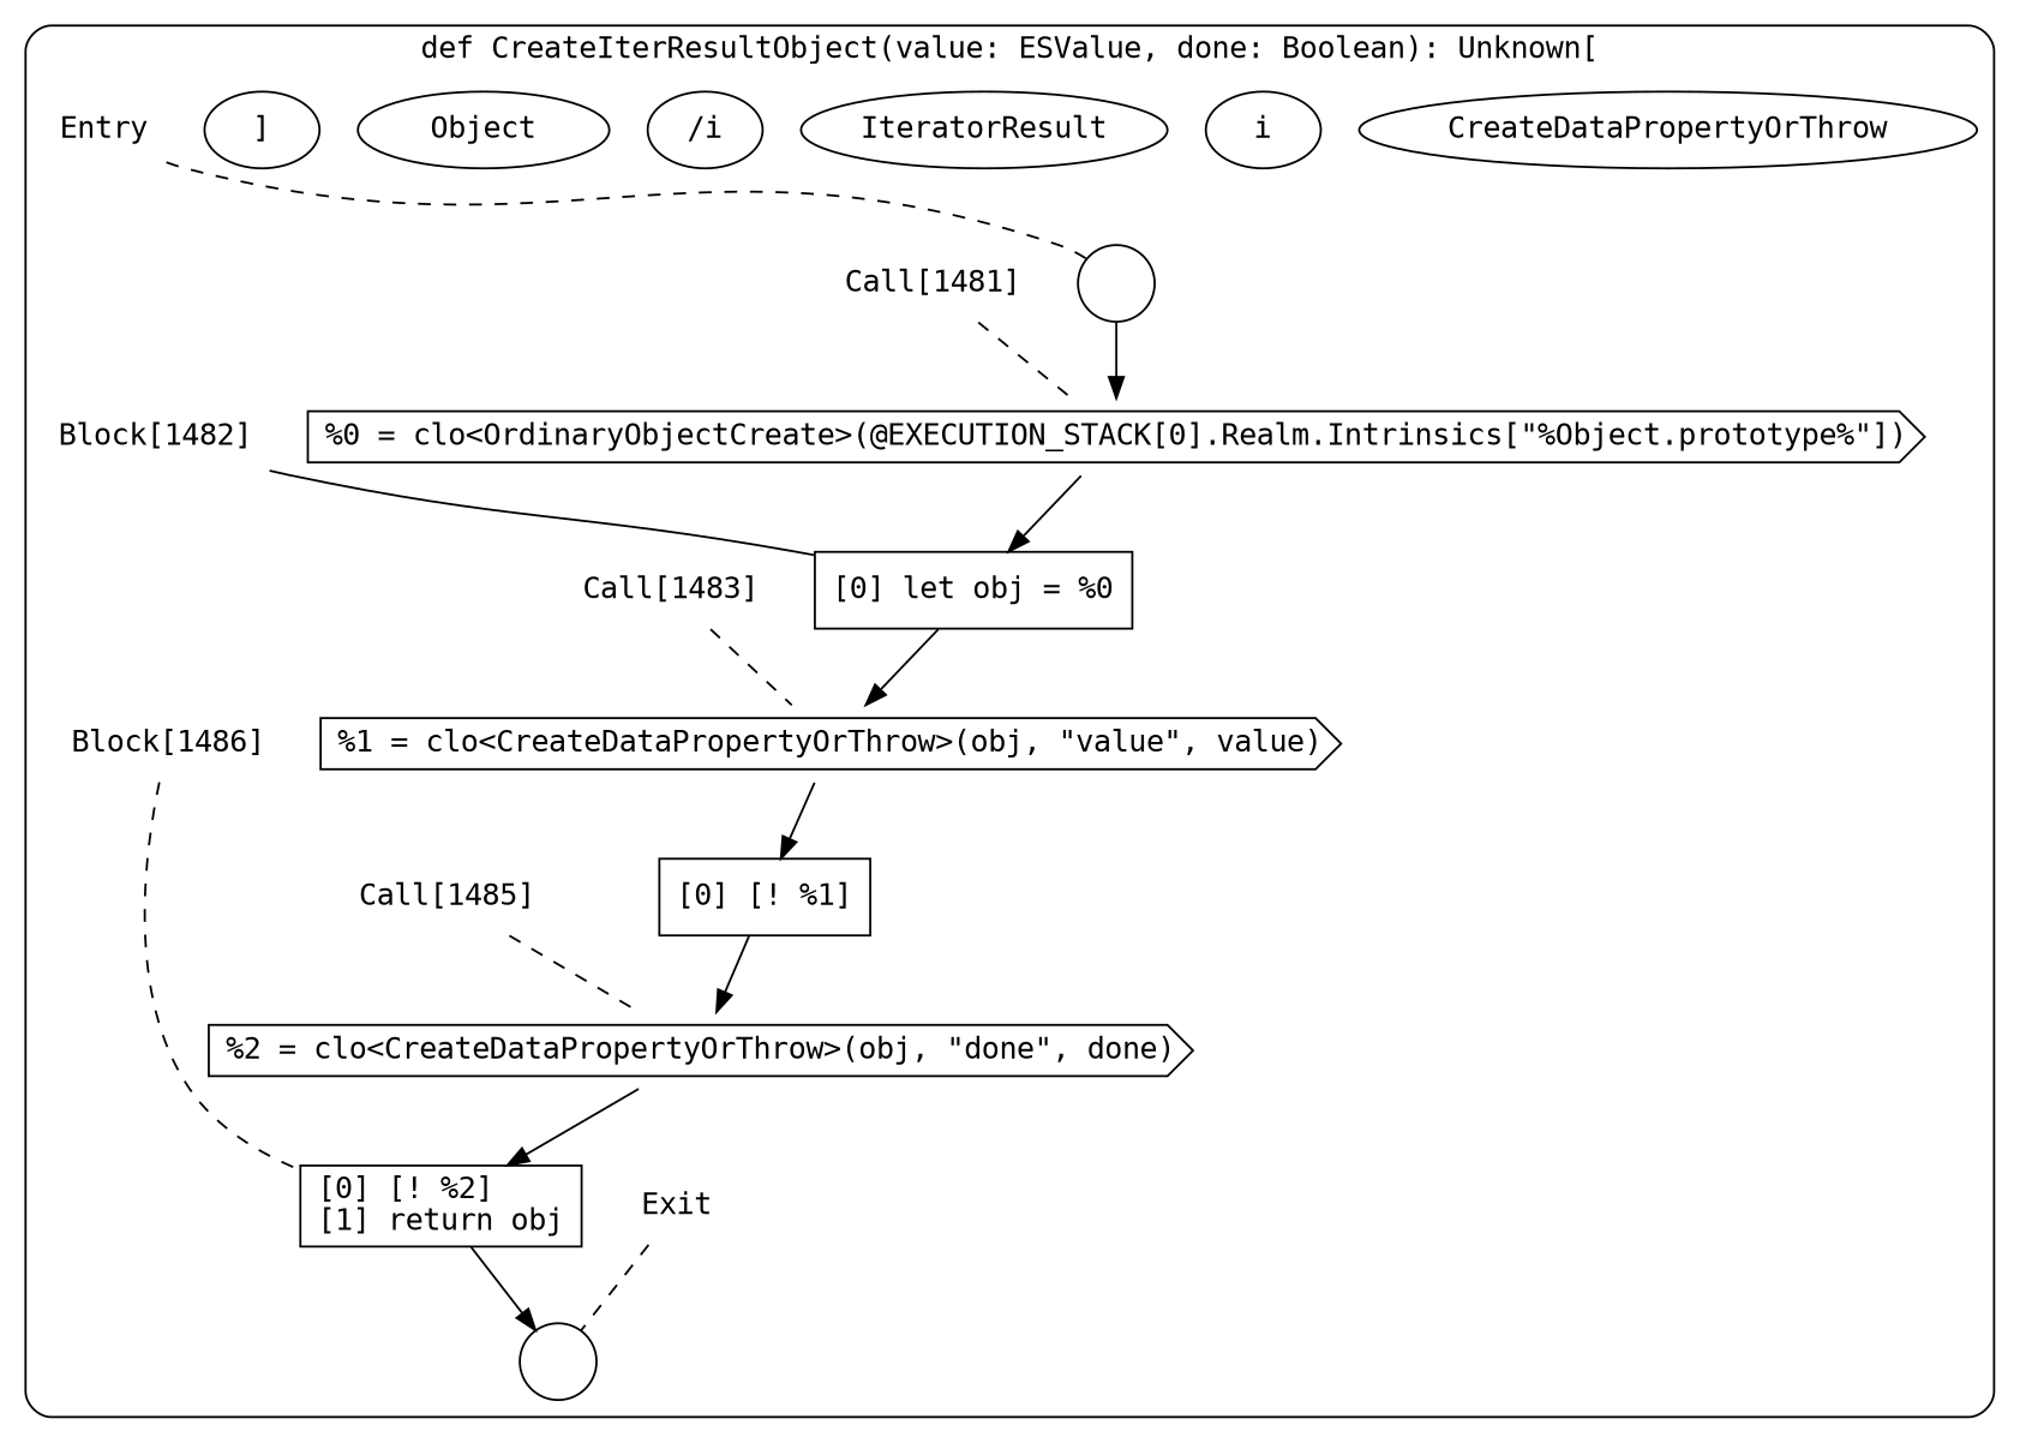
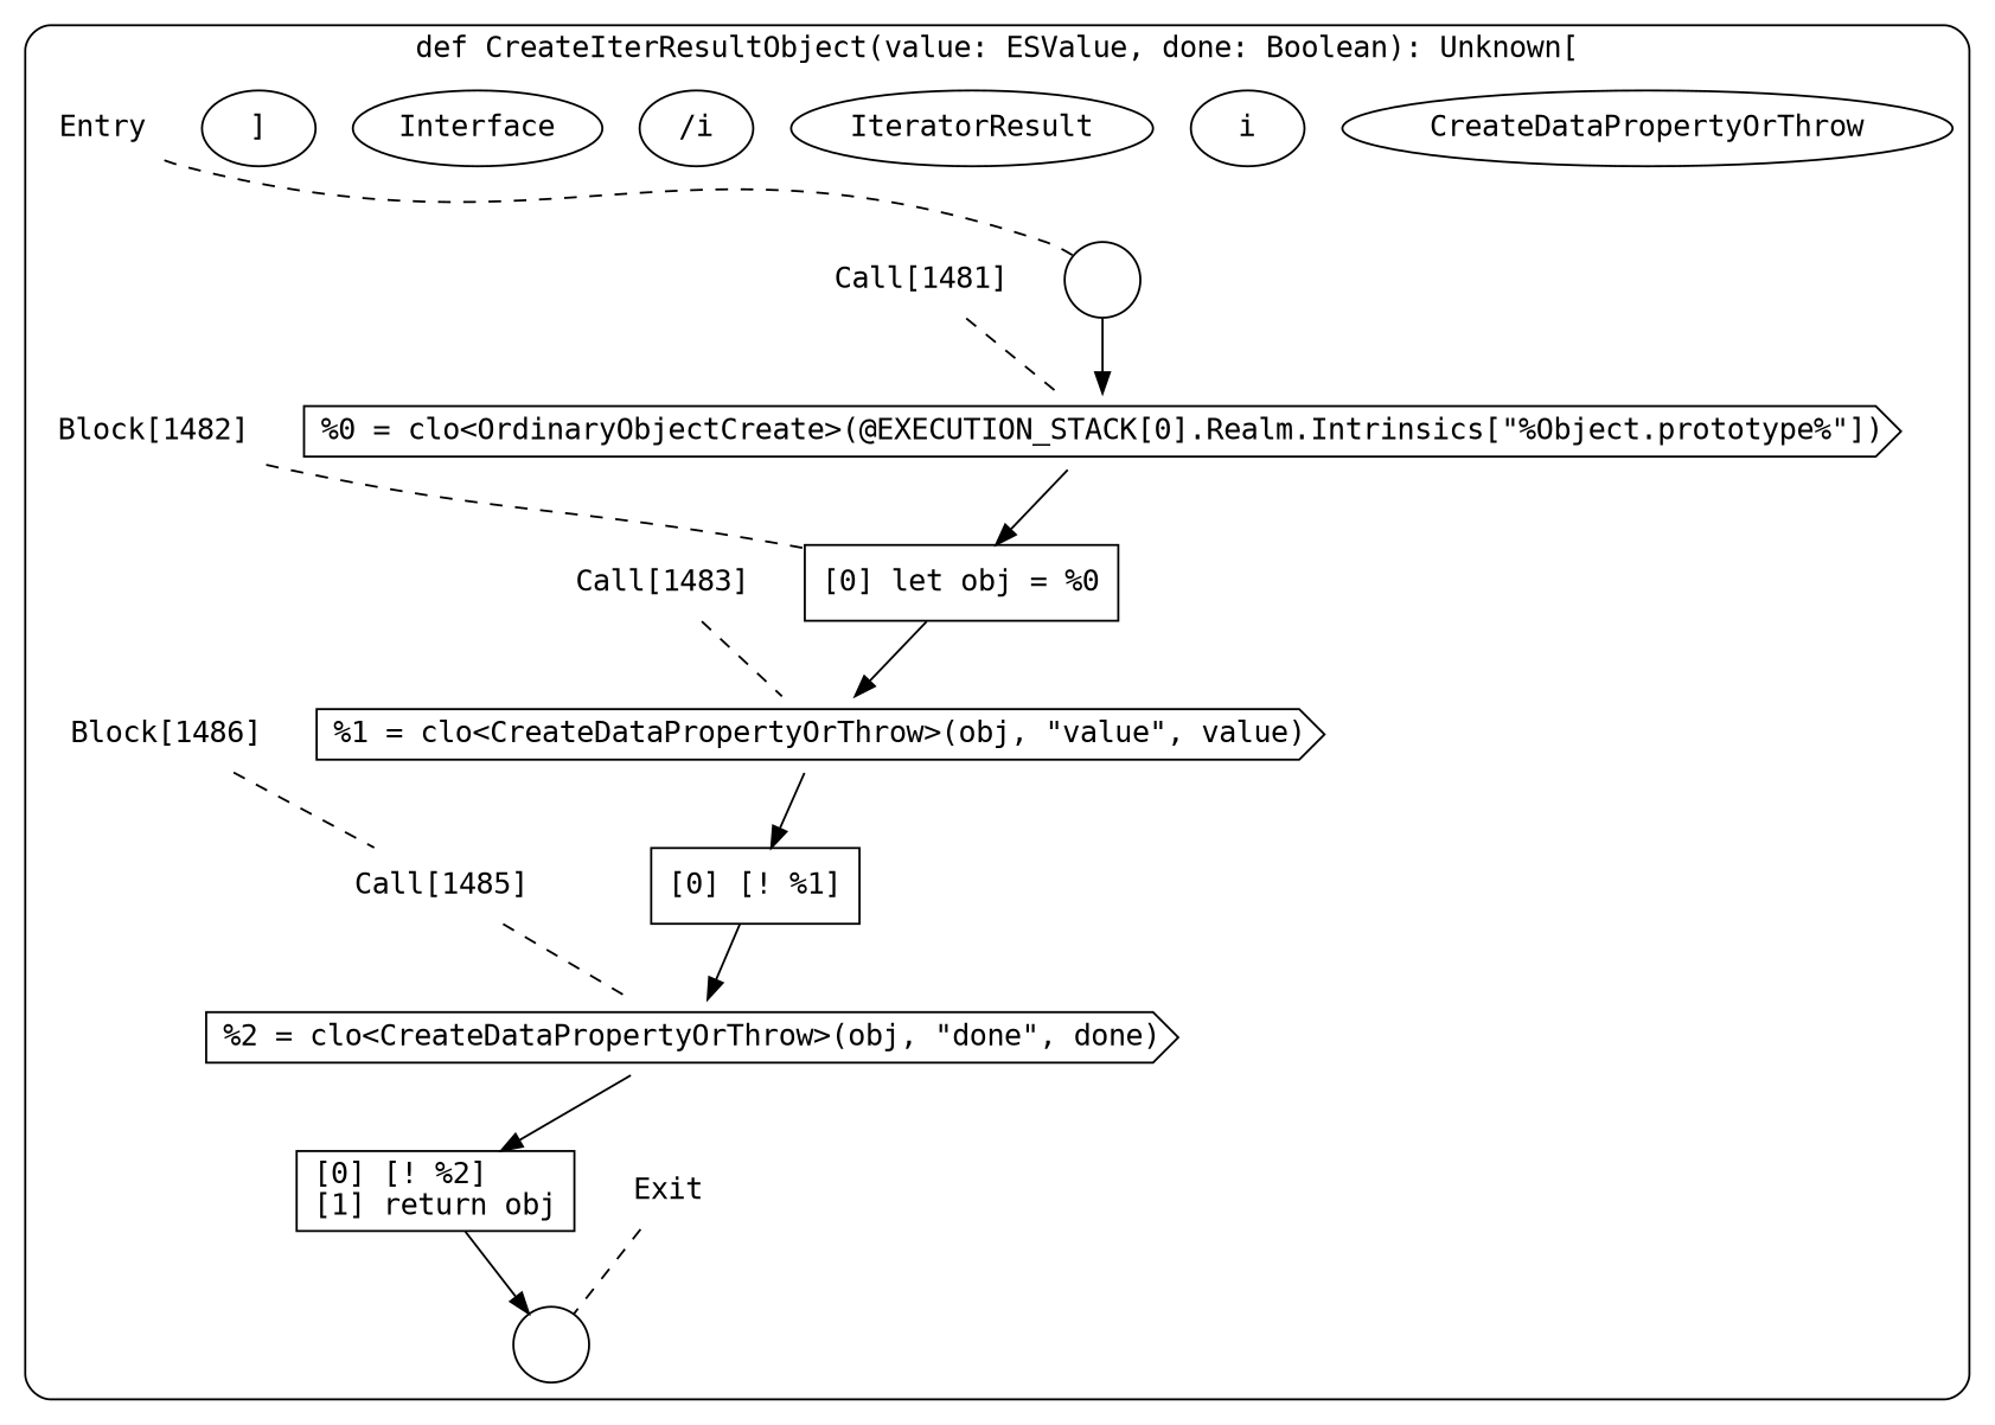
  digraph {
    fontname=Consolas
    node [fontname=Consolas shape=none]
    edge [color=black fontname=Consolas]
    n1 [label=CreateDataPropertyOrThrow shape=""]
    i [shape=""]
    IteratorResult [shape=""]
    "/i" [shape=""]
-   Interface [label=Object shape=""]
+   Interface [shape=""]
    "]" [shape=""]
    n7 [label=<<font color="black">Entry</font>>]
    n8 [color=black fillcolor=white label=" " shape=circle style=filled]
    n9 [color=black fillcolor=white label=<<font color="black">%0 = clo&lt;OrdinaryObjectCreate&gt;(@EXECUTION_STACK[0].Realm.Intrinsics[&quot;%Object.prototype%&quot;])</font>> shape=cds style=filled]
    n10 [color=black fillcolor=white label=<<font color="black">[0] let obj = %0<BR ALIGN="LEFT"/></font>> shape=box style=filled]
    n11 [label=<<font color="black">Exit</font>>]
    n12 [color=black fillcolor=white label=" " shape=circle style=filled]
    n13 [label=<<font color="black">Call[1481]</font>>]
    n14 [color=black fillcolor=white label=<<font color="black">%1 = clo&lt;CreateDataPropertyOrThrow&gt;(obj, &quot;value&quot;, value)</font>> shape=cds style=filled]
    n15 [label=<<font color="black">Block[1482]</font>>]
    n16 [color=black fillcolor=white label=<<font color="black">[0] [! %1]<BR ALIGN="LEFT"/></font>> shape=box style=filled]
    n17 [label=<<font color="black">Call[1483]</font>>]
    n18 [color=black fillcolor=white label=<<font color="black">%2 = clo&lt;CreateDataPropertyOrThrow&gt;(obj, &quot;done&quot;, done)</font>> shape=cds style=filled]
    n19 [color=black fillcolor=white label=<<font color="black">[0] [! %2]<BR ALIGN="LEFT"/>[1] return obj<BR ALIGN="LEFT"/></font>> shape=box style=filled]
    n20 [label=<<font color="black">Call[1485]</font>>]
    n21 [label=<<font color="black">Block[1486]</font>>]
    subgraph cluster_1 {
      label="def CreateIterResultObject(value: ESValue, done: Boolean): Unknown["
      style=rounded
      n1
      i
      IteratorResult
      "/i"
      Interface
      "]"
      n7
      n8
      n9
      n10
      n11
      n12
      n13
      n14
      n15
      n16
      n17
      n18
      n19
      n20
      n21
    }
    n7 -> n8 [arrowhead=none style=dashed]
    n8 -> n9
    n9 -> n10
    n10 -> n14
    n11 -> n12 [arrowhead=none style=dashed]
    n13 -> n9 [arrowhead=none style=dashed]
    n14 -> n16
-   n15 -> n10 [arrowhead=none style=solid]
+   n15 -> n10 [arrowhead=none style=dashed]
    n16 -> n18
    n17 -> n14 [arrowhead=none style=dashed]
    n18 -> n19
    n19 -> n12
    n20 -> n18 [arrowhead=none style=dashed]
-   n21 -> n19 [arrowhead=none style=dashed]
+   n21 -> n20 [arrowhead=none style=dashed]
  }
